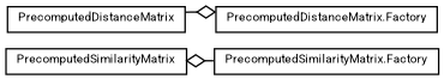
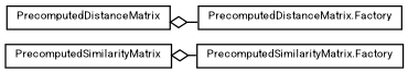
  digraph {
    nodesep=0.15
    rankdir=LR
    ranksep=0.25
    node [fontcolor=black fontname=Roboto fontsize=8 margin=0 shape=plaintext]
    edge [arrowhead=none arrowtail=ediamond color=black dir=back fontname=Roboto fontsize=7 labelfontname=Roboto labelfontsize=7 weight=4]
    n1 [height=0 label=<<table title="de.lmu.ifi.dbs.elki.index.distancematrix.PrecomputedSimilarityMatrix" border="0" cellborder="1" cellspacing="0" cellpadding="2" href="PrecomputedSimilarityMatrix.html" target="_parent"> 		<tr><td><table border="0" cellspacing="0" cellpadding="1"> 		<tr><td align="center" balign="center"> <font face="Roboto">PrecomputedSimilarityMatrix</font> </td></tr> 		</table></td></tr> 		</table>> width=0]
    n2 [height=0 label=<<table title="de.lmu.ifi.dbs.elki.index.distancematrix.PrecomputedSimilarityMatrix.Factory" border="0" cellborder="1" cellspacing="0" cellpadding="2" href="PrecomputedSimilarityMatrix.Factory.html" target="_parent"> 		<tr><td><table border="0" cellspacing="0" cellpadding="1"> 		<tr><td align="center" balign="center"> <font face="Roboto">PrecomputedSimilarityMatrix.Factory</font> </td></tr> 		</table></td></tr> 		</table>> width=0]
    n3 [height=0 label=<<table title="de.lmu.ifi.dbs.elki.index.distancematrix.PrecomputedDistanceMatrix" border="0" cellborder="1" cellspacing="0" cellpadding="2" href="PrecomputedDistanceMatrix.html" target="_parent"> 		<tr><td><table border="0" cellspacing="0" cellpadding="1"> 		<tr><td align="center" balign="center"> <font face="Roboto">PrecomputedDistanceMatrix</font> </td></tr> 		</table></td></tr> 		</table>> width=0]
    n4 [height=0 label=<<table title="de.lmu.ifi.dbs.elki.index.distancematrix.PrecomputedDistanceMatrix.Factory" border="0" cellborder="1" cellspacing="0" cellpadding="2" href="PrecomputedDistanceMatrix.Factory.html" target="_parent"> 		<tr><td><table border="0" cellspacing="0" cellpadding="1"> 		<tr><td align="center" balign="center"> <font face="Roboto">PrecomputedDistanceMatrix.Factory</font> </td></tr> 		</table></td></tr> 		</table>> width=0]
    n1 -> n2
-   n4 -> n3
+   n3 -> n4
  }
